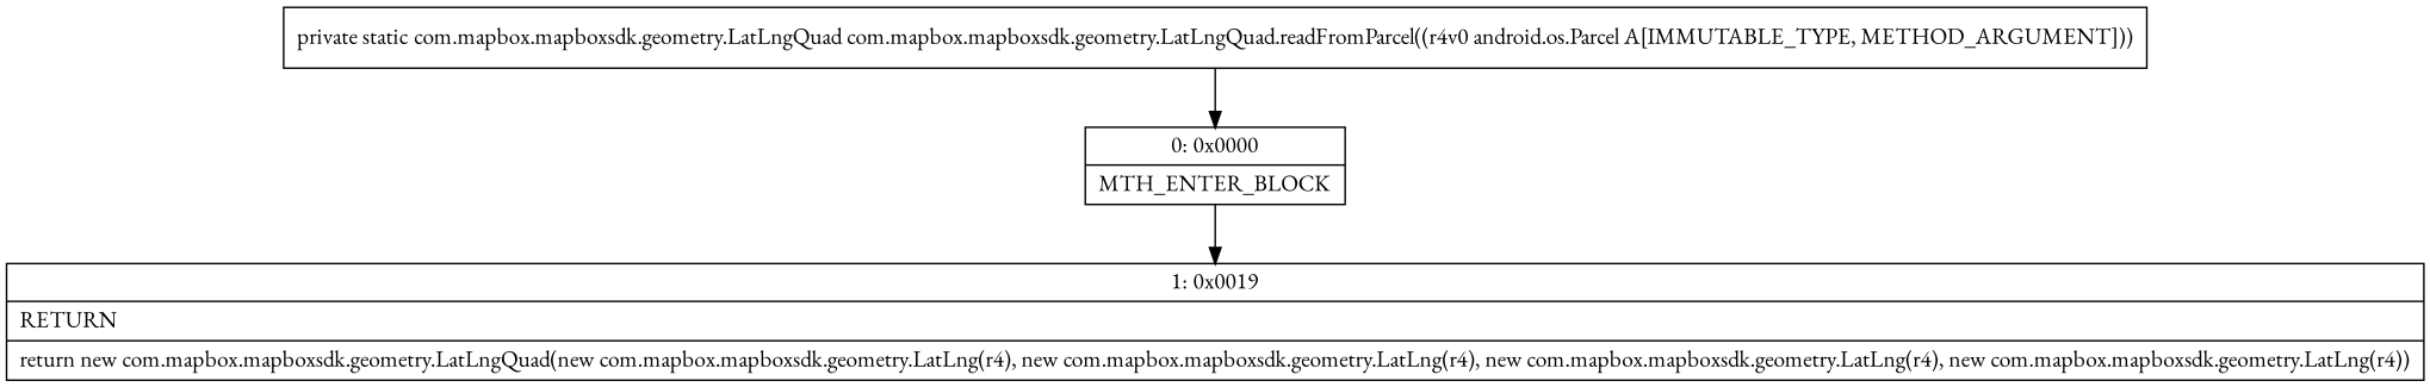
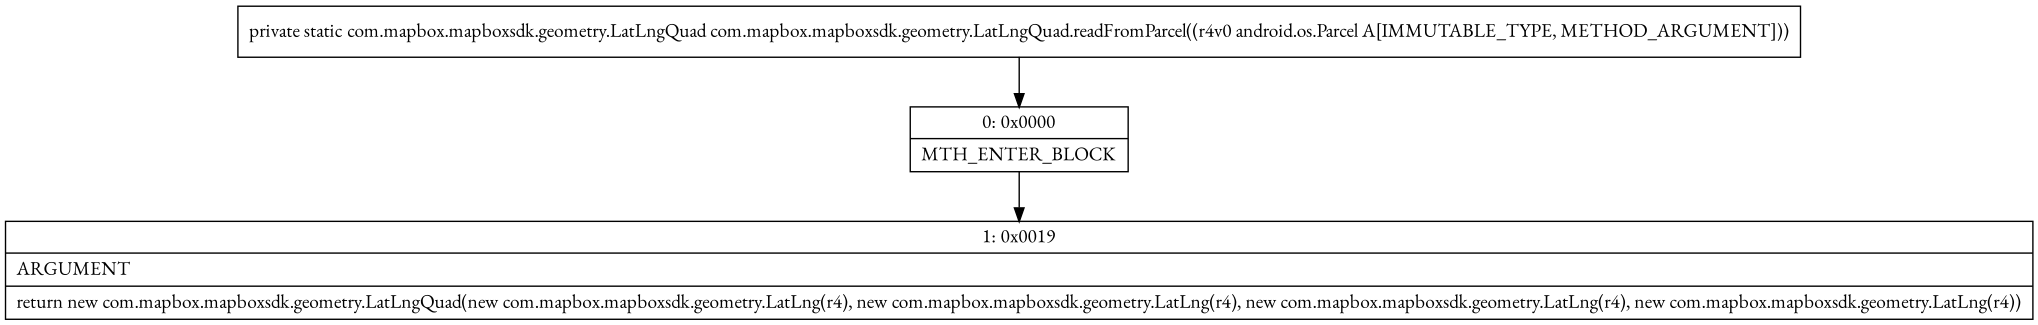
  digraph {
    fontname="EB Garamond"
    node [shape=record fontname="EB Garamond"]
    edge [fontname="EB Garamond"]
    n1 [label="{0\:\ 0x0000|MTH_ENTER_BLOCK\l}"]
-   n2 [label="{1\:\ 0x0019|RETURN\l|return new com.mapbox.mapboxsdk.geometry.LatLngQuad(new com.mapbox.mapboxsdk.geometry.LatLng(r4), new com.mapbox.mapboxsdk.geometry.LatLng(r4), new com.mapbox.mapboxsdk.geometry.LatLng(r4), new com.mapbox.mapboxsdk.geometry.LatLng(r4))\l}"]
+   n2 [label="{1\:\ 0x0019|ARGUMENT\l|return new com.mapbox.mapboxsdk.geometry.LatLngQuad(new com.mapbox.mapboxsdk.geometry.LatLng(r4), new com.mapbox.mapboxsdk.geometry.LatLng(r4), new com.mapbox.mapboxsdk.geometry.LatLng(r4), new com.mapbox.mapboxsdk.geometry.LatLng(r4))\l}"]
    n3 [label="{private static com.mapbox.mapboxsdk.geometry.LatLngQuad com.mapbox.mapboxsdk.geometry.LatLngQuad.readFromParcel((r4v0 android.os.Parcel A[IMMUTABLE_TYPE, METHOD_ARGUMENT])) }"]
    n1 -> n2
    n3 -> n1
  }
